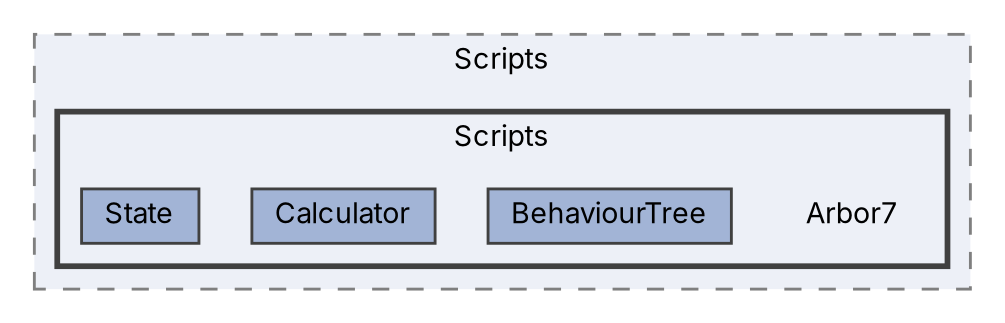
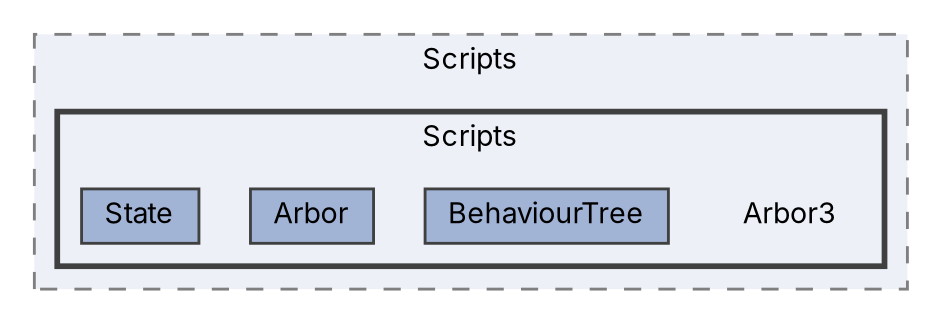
  digraph {
    compound=true
    fontname=Inter
    node [fontname=Inter fontsize=10 shape=box color=grey25 fillcolor="#a2b4d6" style=filled]
-   n1 [height=0.2 label=Arbor7 shape=plaintext width=0.4 color="" fillcolor="" style=""]
+   n1 [height=0.2 label=Arbor3 shape=plaintext width=0.4 color="" fillcolor="" style=""]
    n2 [height=0.2 label=BehaviourTree width=0.4]
-   n3 [height=0.2 label=Calculator width=0.4]
+   n3 [height=0.2 label=Arbor width=0.4]
    n4 [height=0.2 label=State width=0.4]
    subgraph cluster_1 {
      bgcolor="#edf0f7"
      fontsize=10
      label=Scripts
      pencolor=grey50
      style="filled,dashed"
      subgraph cluster_2 {
        bgcolor="#edf0f7"
        fontsize=10
        pencolor=grey25
        style="filled,bold"
        n1
        n2
        n3
        n4
      }
    }
  }
